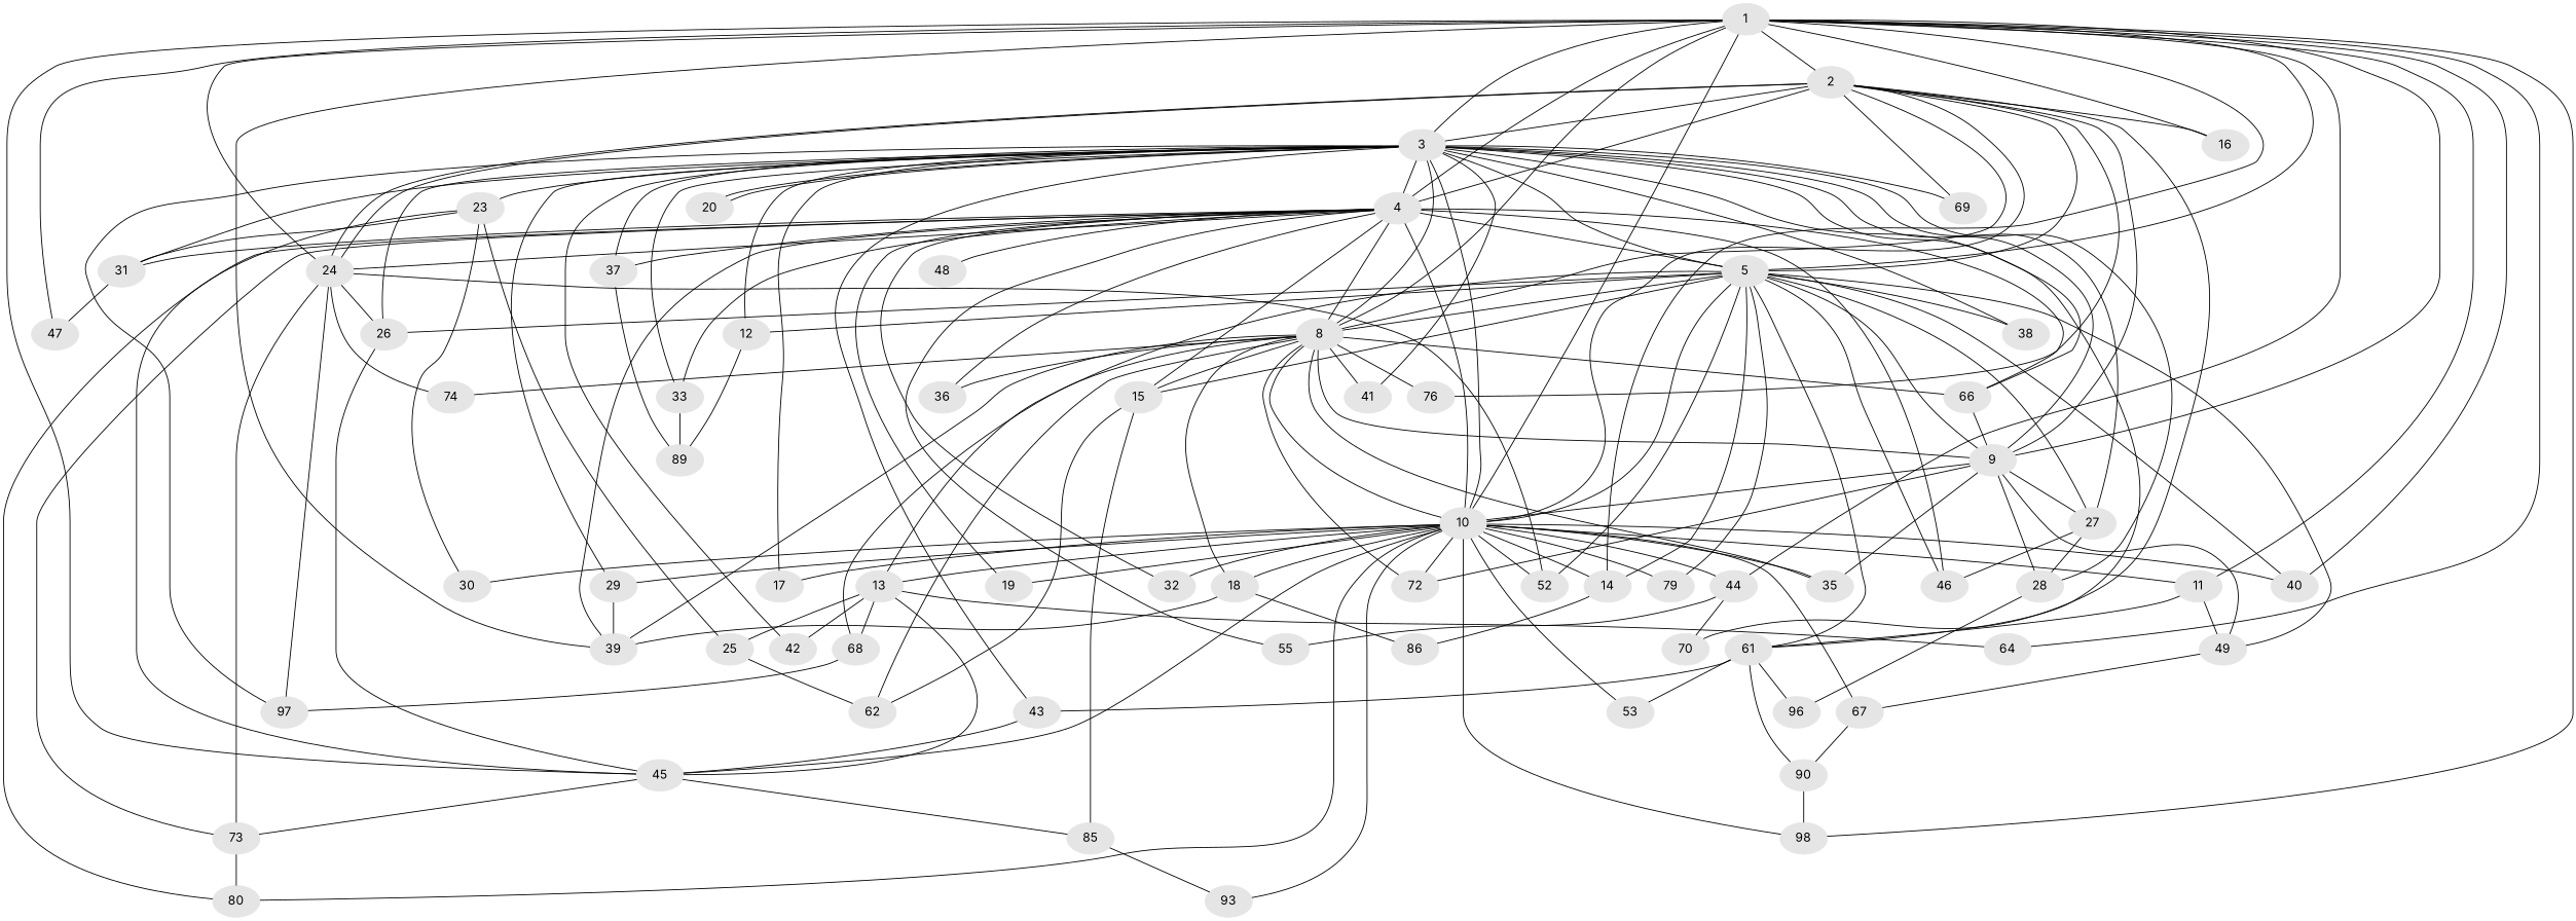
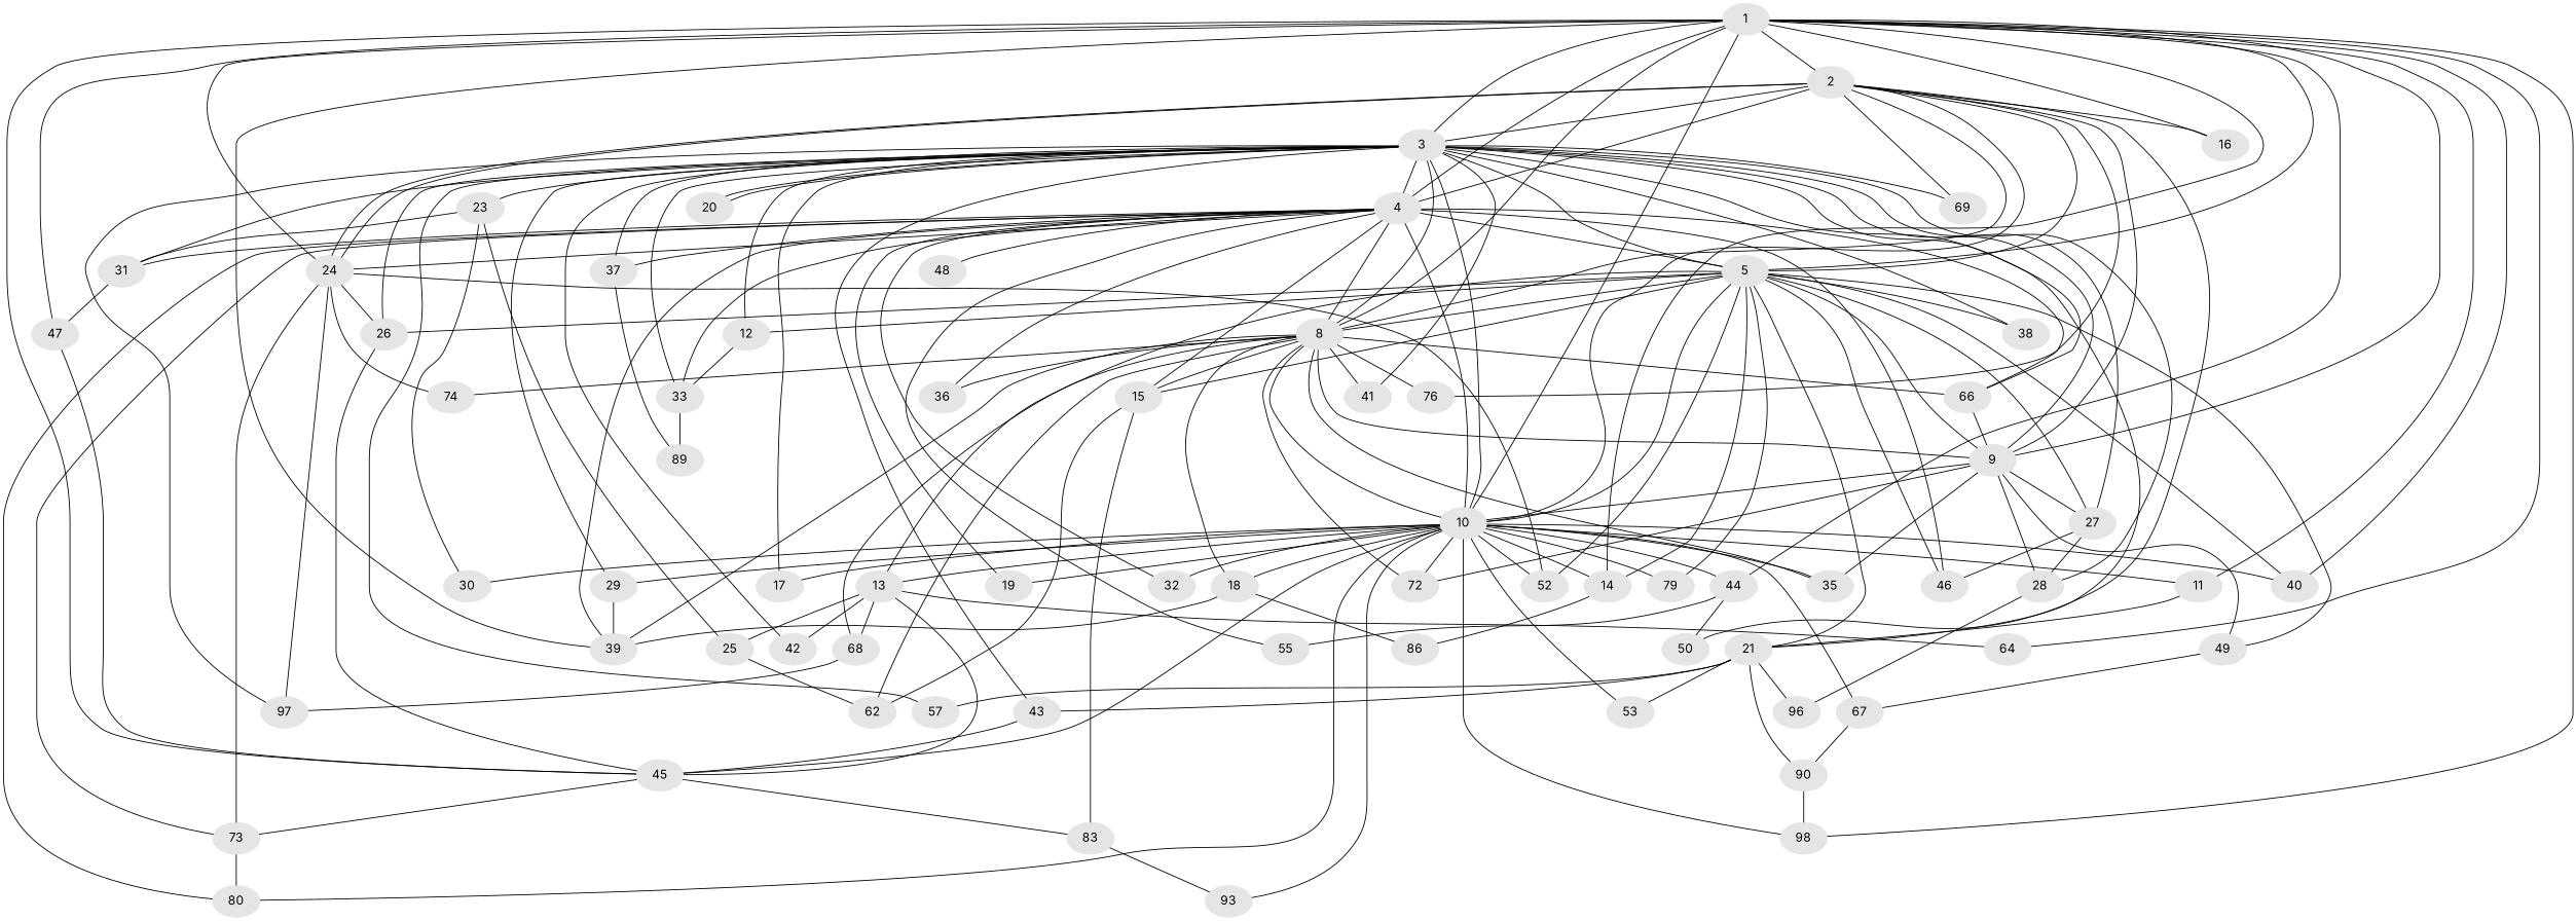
  graph {
    fontname=Inter
    node [color=gray90 fontname=Inter style=filled]
    edge [fontname=Inter]
    1
    2
    3 [super="+7"]
    4 [super="+22+6+50"]
    5 [super="+63+94+88+87+65"]
    8 [super="+54"]
    9
    10
    11
    14
    16
    24 [super="+106+103+56"]
    39 [super="+81"]
    40
    44
    45 [super="+51+77"]
    47
    64
    98 [super="+117"]
    69
-   70
+   70 [label=50]
    76
    12
    17
    20
-   21 [label=61]
+   21
    23
    26 [super="+82+113"]
    27
    28 [super="+91"]
    29
    31 [super="+95"]
    33
    37
    38
    41
    42
    43
+   57
    66 [super="+107"]
    97 [super="+109"]
    15 [super="+71"]
    19
    32
    36
    46
    48
    55
    73
    80
    13
    49 [super="+84"]
    52 [super="+102+110"]
    79
    62 [super="+75"]
    18
    35 [super="+61"]
    68
    72 [super="+114"]
    74
    30
    53
    67
    93
    86
-   85
+   85 [label=83]
    90
    96
    25
    89
    1 -- 2
    1 -- 3 [weight=2]
    1 -- 4 [weight=2]
    1 -- 5
    1 -- 8
    1 -- 9
    1 -- 10
    1 -- 11
    1 -- 14
    1 -- 16
    1 -- 24
    1 -- 39
    1 -- 40
    1 -- 44
    1 -- 45
    1 -- 47
    1 -- 64
    1 -- 98
    2 -- 3 [weight=2]
    2 -- 4 [weight=3]
    2 -- 5
    2 -- 8
    2 -- 9
    2 -- 10
    2 -- 16
    2 -- 24
    2 -- 24
    2 -- 69
    2 -- 70
    2 -- 76
    3 -- 4 [weight=6]
    3 -- 5 [weight=2]
    3 -- 8 [weight=3]
    3 -- 9 [weight=2]
    3 -- 10 [weight=2]
    3 -- 69
    3 -- 12
    3 -- 17
    3 -- 20
    3 -- 20
    3 -- 21
    3 -- 23
    3 -- 26
    3 -- 27
    3 -- 28
    3 -- 29
    3 -- 31
    3 -- 33
    3 -- 37
    3 -- 38
    3 -- 41
    3 -- 42
    3 -- 43
+   3 -- 57
    3 -- 66
    3 -- 97
    4 -- 5 [weight=4]
    4 -- 8 [weight=2]
    4 -- 10 [weight=3]
    4 -- 24
    4 -- 39
    4 -- 31
    4 -- 33
    4 -- 37
    4 -- 66
    4 -- 15
    4 -- 19
    4 -- 32
    4 -- 36
    4 -- 46
    4 -- 48
    4 -- 55
    4 -- 73
    4 -- 80
    5 -- 8
    5 -- 9
    5 -- 10
    5 -- 14
    5 -- 40
    5 -- 12 [weight=2]
    5 -- 21
    5 -- 26
    5 -- 27
    5 -- 38
    5 -- 15
    5 -- 46
    5 -- 13
    5 -- 49
    5 -- 52 [weight=2]
    5 -- 79
    8 -- 9 [weight=2]
    8 -- 10 [weight=2]
    8 -- 39
    8 -- 76
    8 -- 41
    8 -- 66
    8 -- 15
    8 -- 36
    8 -- 62
    8 -- 18
    8 -- 35
    8 -- 68
    8 -- 72
    8 -- 74
    9 -- 10
    9 -- 27
    9 -- 28
    9 -- 49
    9 -- 35
    9 -- 72
    10 -- 11
    10 -- 14
    10 -- 40
    10 -- 44
    10 -- 45
    10 -- 98
    10 -- 17
    10 -- 29
    10 -- 19
    10 -- 32
    10 -- 80
    10 -- 13
    10 -- 52 [weight=2]
    10 -- 79
    10 -- 18
    10 -- 35
    10 -- 72
    10 -- 30
    10 -- 53
    10 -- 67
    10 -- 93
    11 -- 21
-   11 -- 49
    14 -- 86
    24 -- 26
    24 -- 97
    24 -- 73
    24 -- 52 [weight=2]
    24 -- 74
    44 -- 70
    44 -- 55
    45 -- 73
    45 -- 85
-   12 -- 89
+   12 -- 33
    21 -- 43
+   21 -- 57
    21 -- 53
    21 -- 90
    21 -- 96
-   23 -- 45
+   47 -- 45
    23 -- 31
    23 -- 30
    23 -- 25
    26 -- 45
    27 -- 28
    27 -- 46
    28 -- 96
    29 -- 39
    31 -- 47
    33 -- 89
    37 -- 89
    43 -- 45 [weight=2]
    66 -- 9 [weight=2]
    15 -- 62
    15 -- 85
    73 -- 80
    13 -- 45
    13 -- 64
    13 -- 42
    13 -- 68
    13 -- 25
    49 -- 67
    18 -- 39
    18 -- 86
    68 -- 97
    67 -- 90
    85 -- 93
    90 -- 98
    25 -- 62
  }
